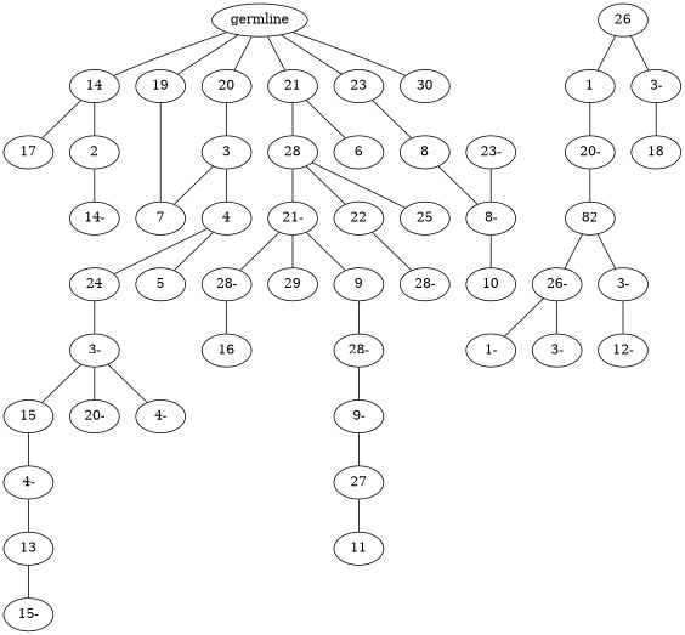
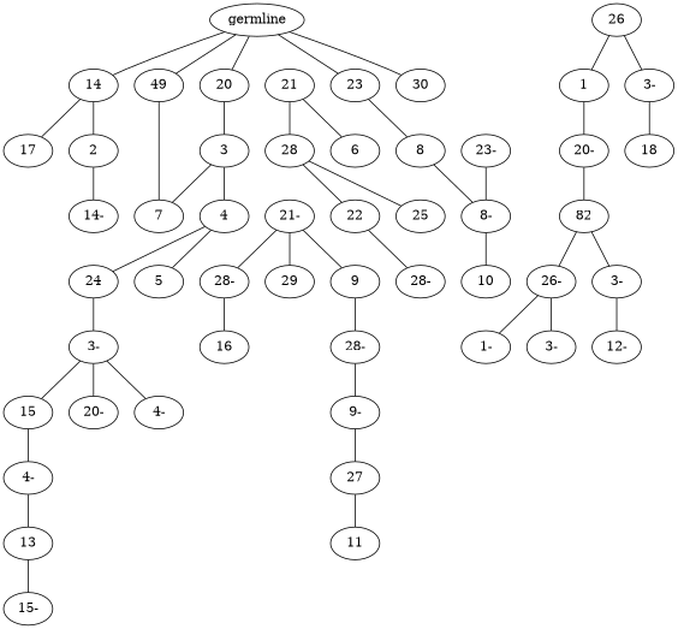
  graph {
    n1 [label=germline]
    n2 [label=14]
-   n3 [label=19]
+   n3 [label=49]
    n4 [label=20]
    n5 [label=21]
    n6 [label=23]
    n7 [label=30]
    n8 [label=17]
    n9 [label=2]
    n10 [label=7]
    n11 [label=3]
    n12 [label=28]
    n13 [label=6]
    n14 [label=8]
    n15 [label="14-"]
    n16 [label=4]
    n17 [label=26]
    n18 [label=1]
    n19 [label="3-"]
    n20 [label=24]
    n21 [label=5]
    n22 [label="20-"]
    n23 [label=18]
    n24 [label=82]
    n25 [label="26-"]
    n26 [label="3-"]
    n27 [label="1-"]
    n28 [label="3-"]
    n29 [label="12-"]
    n30 [label="3-"]
    n31 [label=15]
    n32 [label="20-"]
    n33 [label="4-"]
    n34 [label="4-"]
    n35 [label=13]
    n36 [label="15-"]
    n37 [label="21-"]
    n38 [label=22]
    n39 [label=25]
    n40 [label="28-"]
    n41 [label=29]
    n42 [label=9]
    n43 [label="28-"]
    n44 [label=16]
    n45 [label="28-"]
    n46 [label="9-"]
    n47 [label=27]
    n48 [label=11]
    n49 [label="8-"]
    n50 [label="23-"]
    n51 [label=10]
    n1 -- n2
    n1 -- n3
    n1 -- n4
-   n1 -- n5
    n1 -- n6
    n1 -- n7
    n2 -- n8
    n2 -- n9
    n3 -- n10
    n4 -- n11
    n5 -- n12
    n5 -- n13
    n6 -- n14
    n9 -- n15
    n11 -- n10
    n11 -- n16
-   n12 -- n37
    n12 -- n38
    n12 -- n39
    n14 -- n49
    n16 -- n20
    n16 -- n21
    n17 -- n18
    n17 -- n19
    n18 -- n22
    n19 -- n23
    n20 -- n30
    n22 -- n24
    n24 -- n25
    n24 -- n26
    n25 -- n27
    n25 -- n28
    n26 -- n29
    n30 -- n31
    n30 -- n32
    n30 -- n33
    n31 -- n34
    n34 -- n35
    n35 -- n36
    n37 -- n40
    n37 -- n41
    n37 -- n42
    n38 -- n43
    n40 -- n44
    n42 -- n45
    n45 -- n46
    n46 -- n47
    n47 -- n48
    n49 -- n51
    n50 -- n49
  }
